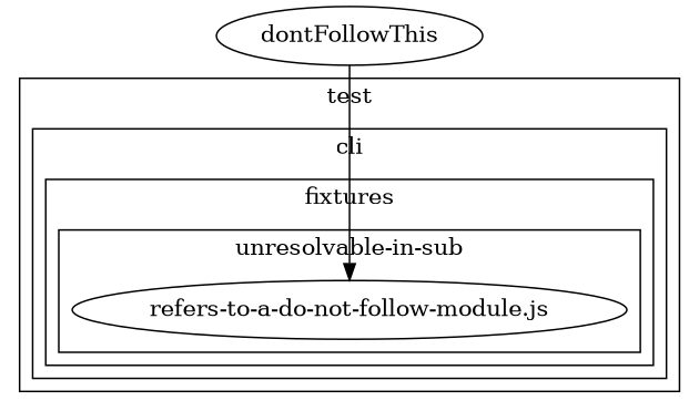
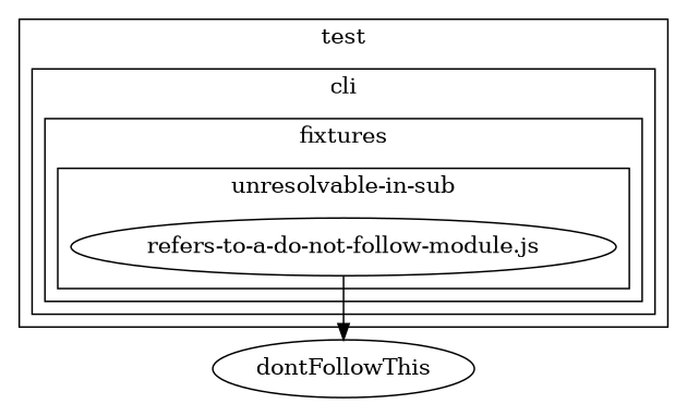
  strict digraph {
    n1 [label=<refers-to-a-do-not-follow-module.js>]
    n2 [label=dontFollowThis]
    subgraph cluster_1 {
      label=test
      subgraph cluster_2 {
        label=cli
        subgraph cluster_3 {
          label=fixtures
          subgraph cluster_4 {
            label="unresolvable-in-sub"
            n1
          }
        }
      }
    }
-   n2 -> n1
+   n1 -> n2
  }
